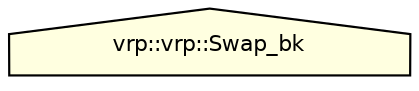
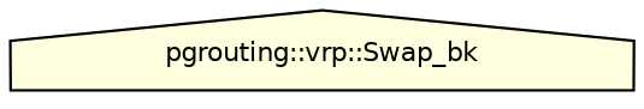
  digraph {
    rankdir=LR
-   n1 [color=black fillcolor=lightyellow fontname=Helvetica fontsize=10 height=0.2 label="vrp::vrp::Swap_bk" shape=house style=filled width=0.4]
+   n1 [color=black fillcolor=lightyellow fontname=Helvetica fontsize=10 height=0.2 label="pgrouting::vrp::Swap_bk" shape=house style=filled width=0.4]
  }
